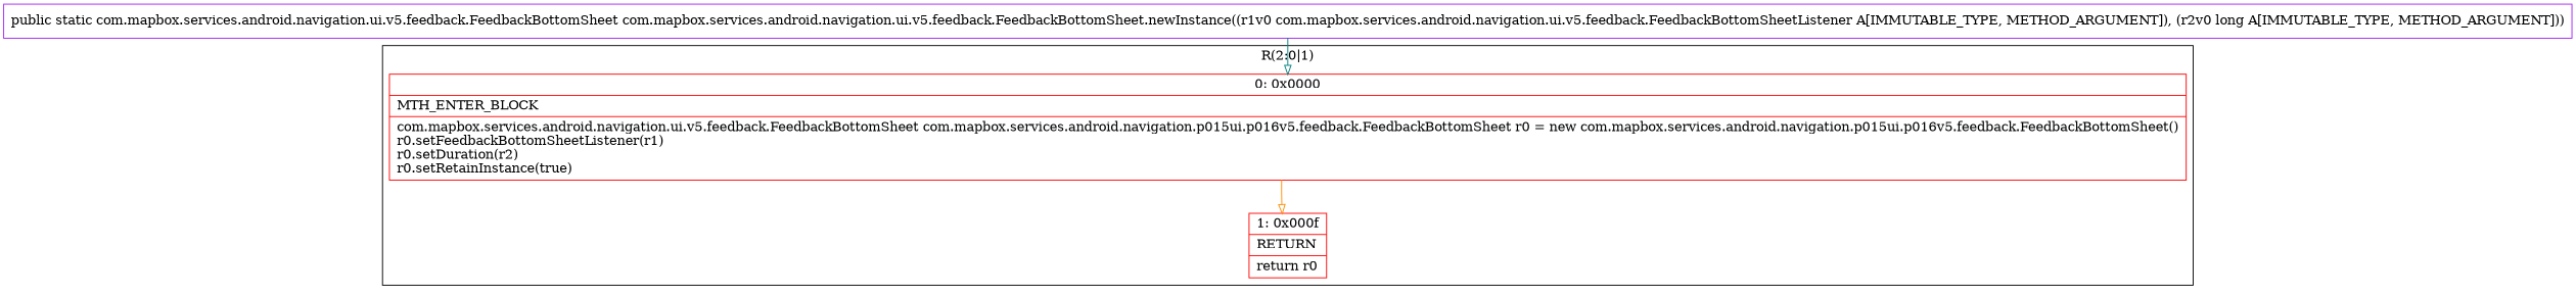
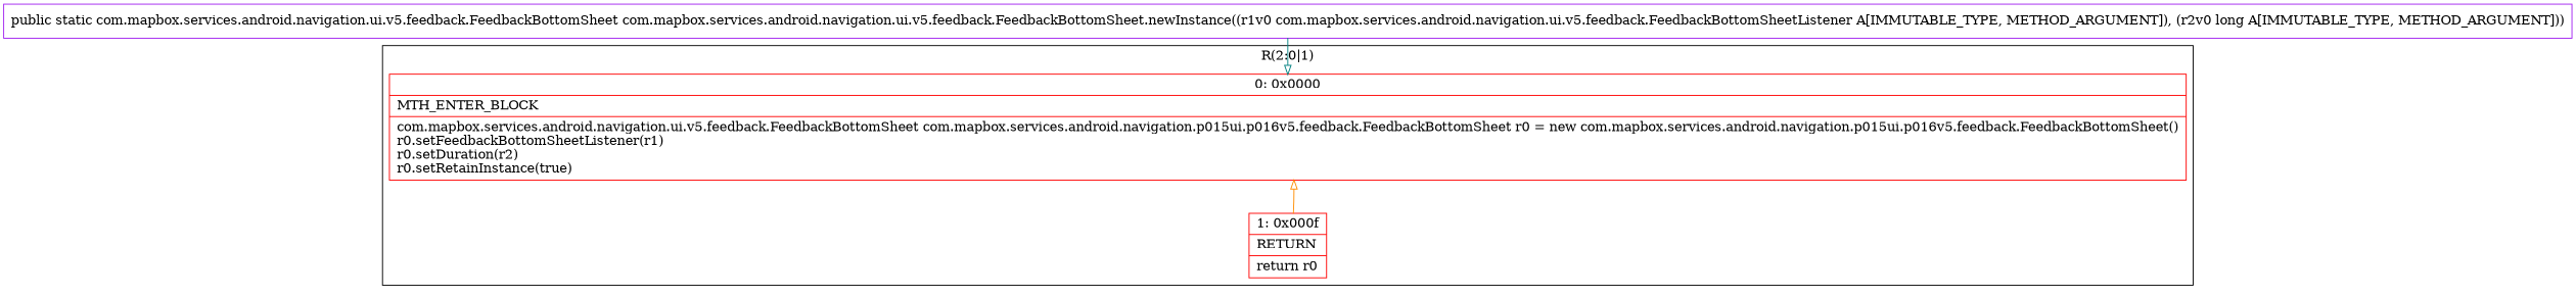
  digraph {
    node [color=red shape=record]
    edge [style=solid arrowhead=onormal]
    n1 [label="{0\:\ 0x0000|MTH_ENTER_BLOCK\l|com.mapbox.services.android.navigation.ui.v5.feedback.FeedbackBottomSheet com.mapbox.services.android.navigation.p015ui.p016v5.feedback.FeedbackBottomSheet r0 = new com.mapbox.services.android.navigation.p015ui.p016v5.feedback.FeedbackBottomSheet()\lr0.setFeedbackBottomSheetListener(r1)\lr0.setDuration(r2)\lr0.setRetainInstance(true)\l}"]
    n2 [label="{1\:\ 0x000f|RETURN\l|return r0\l}"]
    n3 [label="{public static com.mapbox.services.android.navigation.ui.v5.feedback.FeedbackBottomSheet com.mapbox.services.android.navigation.ui.v5.feedback.FeedbackBottomSheet.newInstance((r1v0 com.mapbox.services.android.navigation.ui.v5.feedback.FeedbackBottomSheetListener A[IMMUTABLE_TYPE, METHOD_ARGUMENT]), (r2v0 long A[IMMUTABLE_TYPE, METHOD_ARGUMENT])) }" color=purple]
    subgraph cluster_1 {
      label="R(2:0|1)"
      n1
      n2
    }
-   n1 -> n2 [color=darkorange]
+   n2 -> n1 [color=darkorange]
    n3 -> n1 [color=teal]
  }
